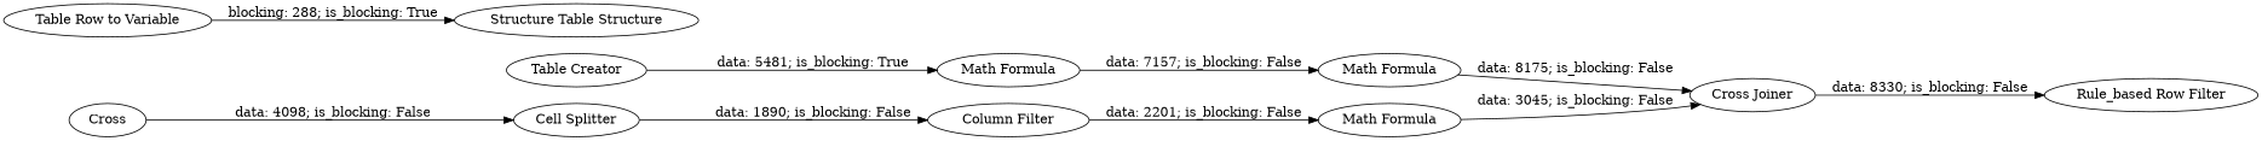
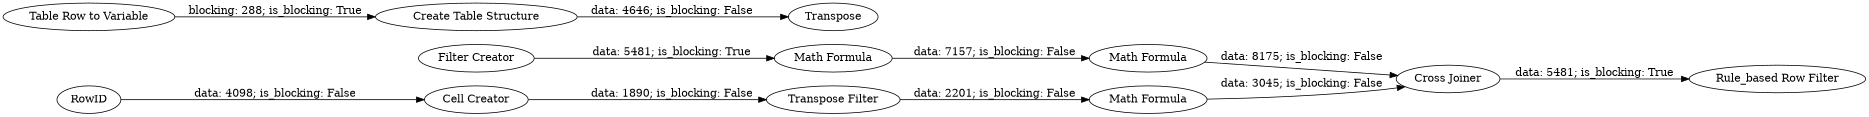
  digraph {
    rankdir=LR
    n1 [label="Math Formula"]
    n2 [label="Cross Joiner"]
    n3 [label="Rule_based Row Filter"]
    n4 [label="Math Formula"]
    n5 [label="Math Formula"]
-   n6 [label="Table Creator"]
-   n8 [label=Cross]
-   n9 [label="Cell Splitter"]
+   n6 [label="Filter Creator"]
+   n7 [label=Transpose]
+   n8 [label=RowID]
+   n9 [label="Cell Creator"]
    n10 [label="Table Row to Variable"]
-   n11 [label="Structure Table Structure"]
-   n12 [label="Column Filter"]
+   n11 [label="Create Table Structure"]
+   n12 [label="Transpose Filter"]
    n1 -> n2 [label="data: 3045; is_blocking: False"]
-   n2 -> n3 [label="data: 8330; is_blocking: False"]
+   n2 -> n3 [label="data: 5481; is_blocking: True"]
    n4 -> n5 [label="data: 7157; is_blocking: False"]
    n5 -> n2 [label="data: 8175; is_blocking: False"]
    n6 -> n4 [label="data: 5481; is_blocking: True"]
    n8 -> n9 [label="data: 4098; is_blocking: False"]
    n9 -> n12 [label="data: 1890; is_blocking: False"]
    n10 -> n11 [label="blocking: 288; is_blocking: True"]
+   n11 -> n7 [label="data: 4646; is_blocking: False"]
    n12 -> n1 [label="data: 2201; is_blocking: False"]
  }
